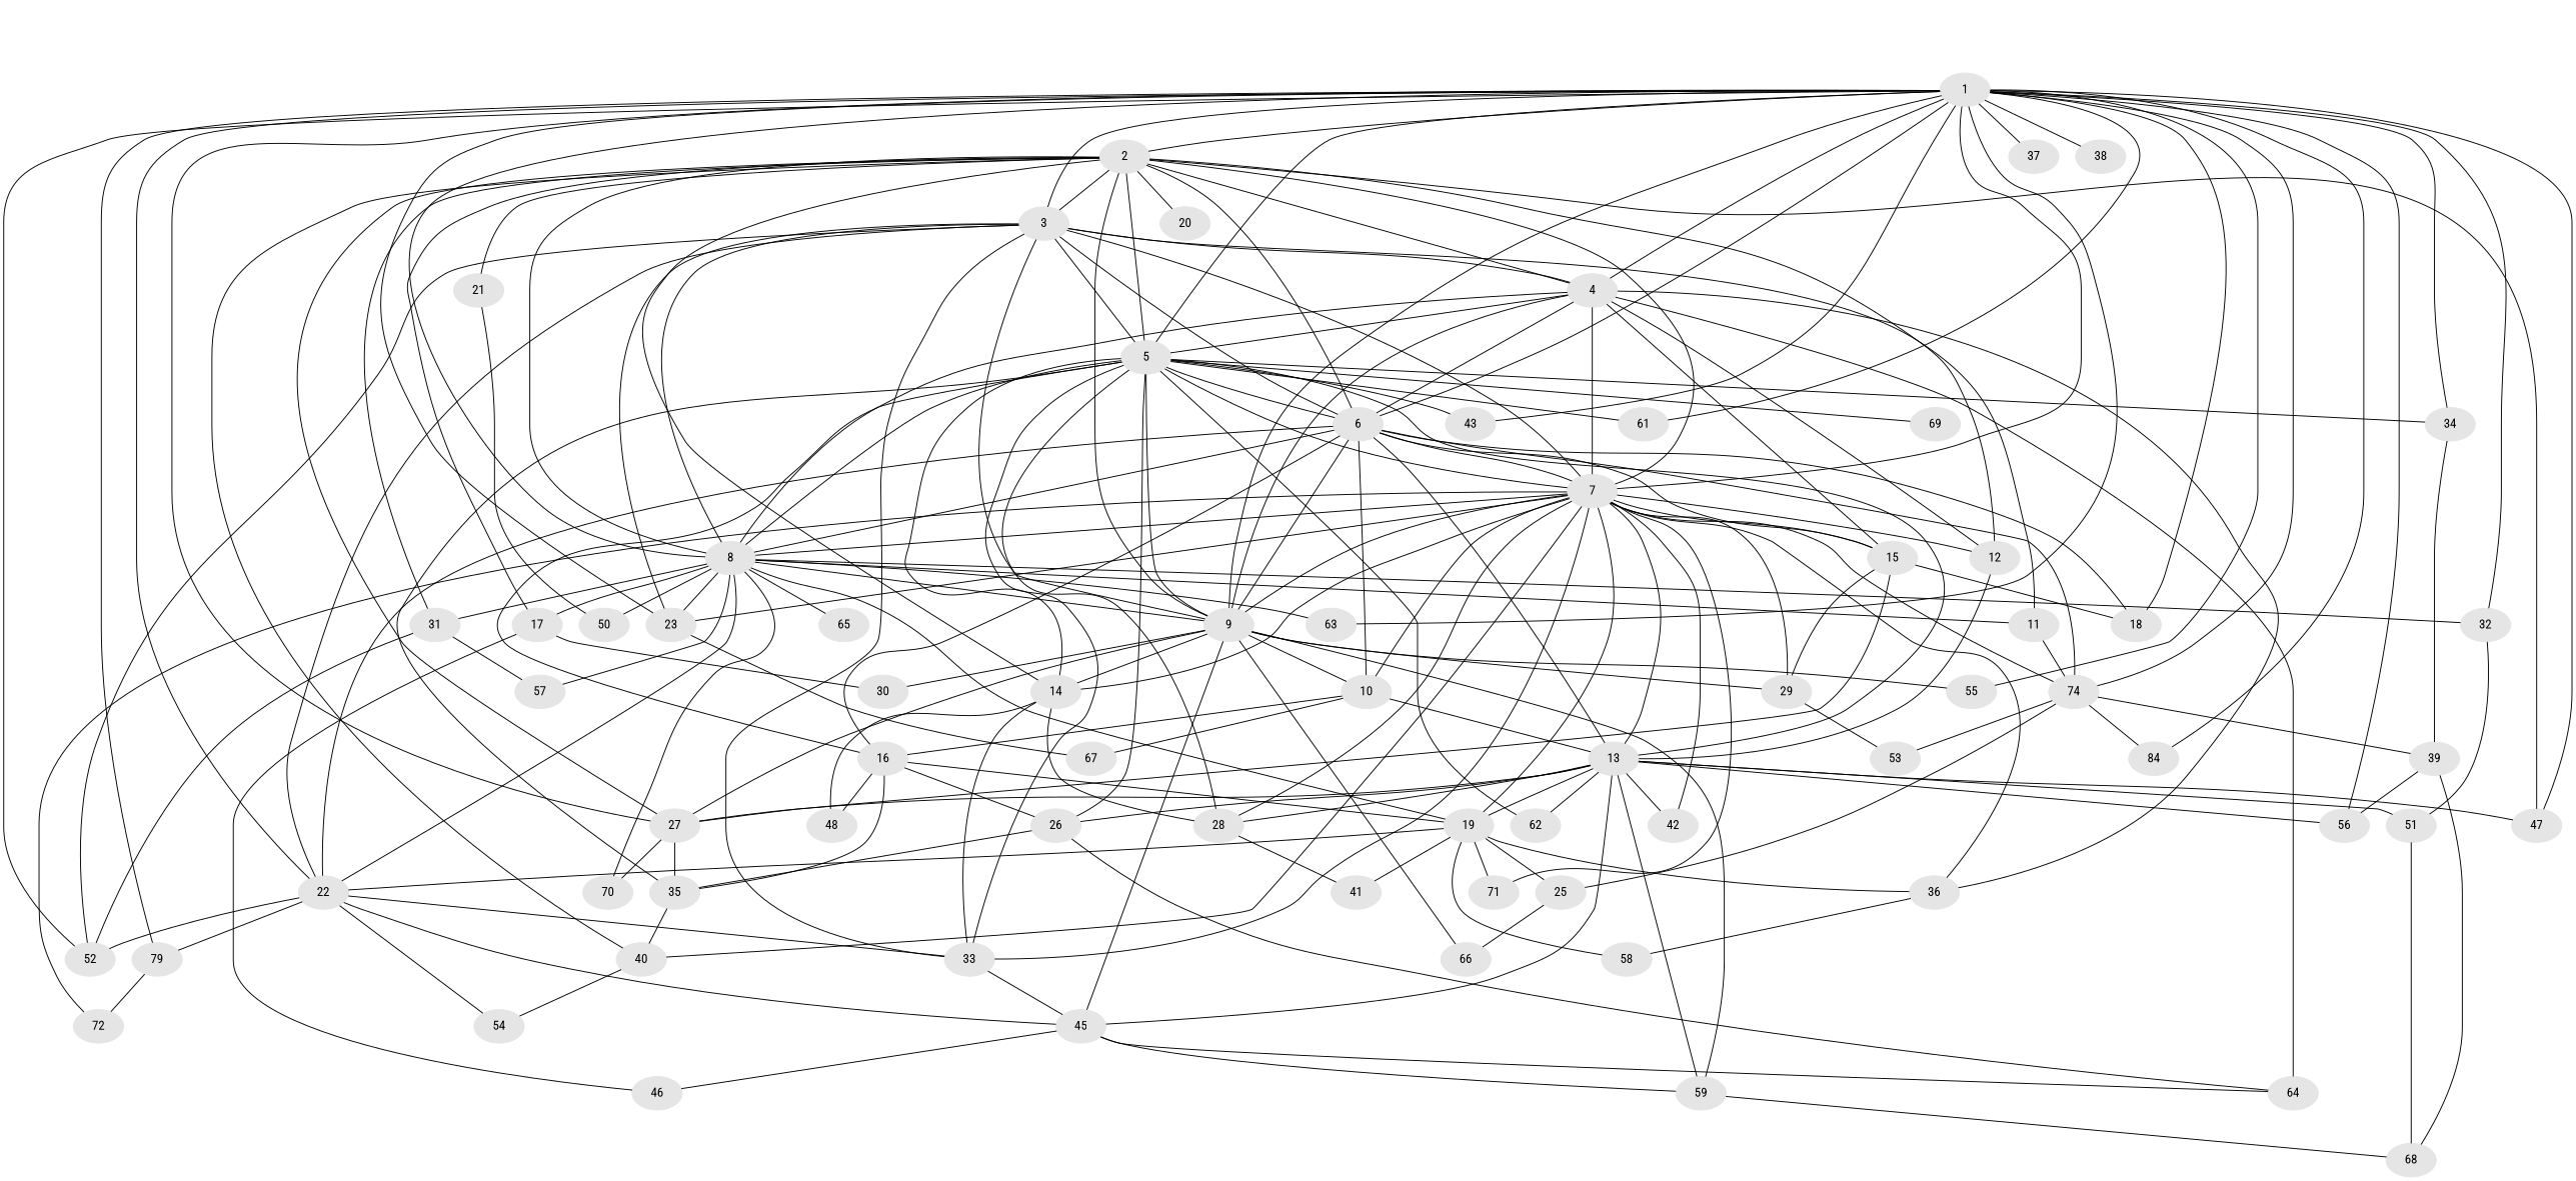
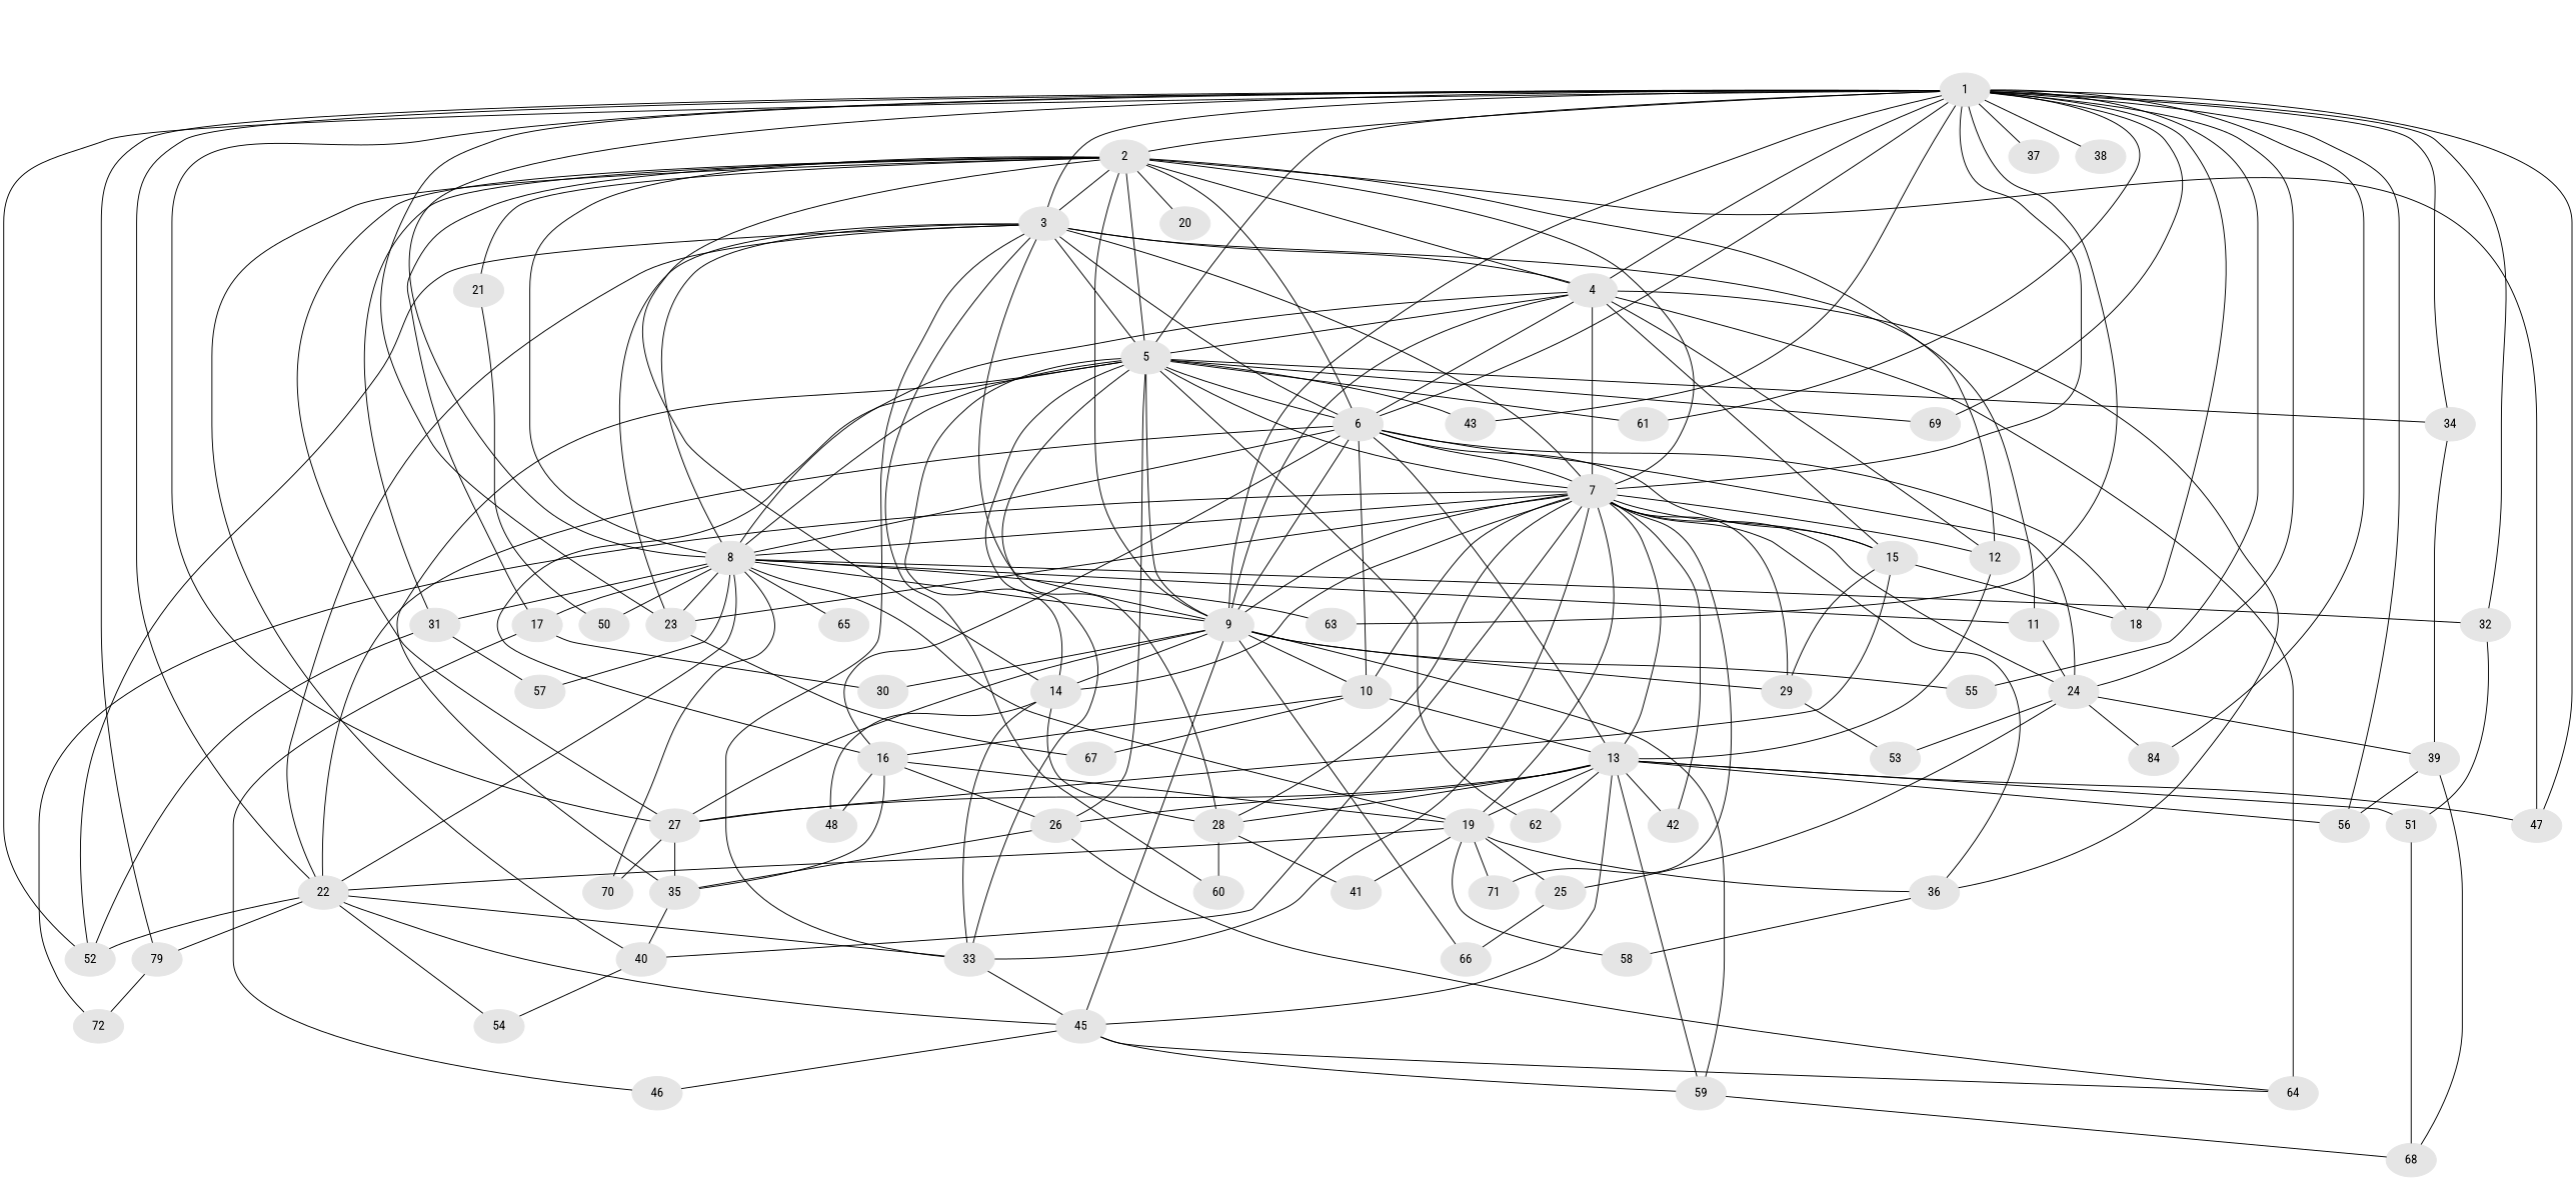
  graph {
    fontname="Roboto Condensed"
    node [color=gray90 fontname="Roboto Condensed" style=filled]
    edge [fontname="Roboto Condensed" weight=1.0]
    1
    2
    3
    4
    5
    6
    7
    8
    9
    18
    22
    23
-   24 [label=74]
+   24
    27
    32
    34
    37
    38
    43
    n20 [label=84]
    47
    n22 [label=79]
    52
    55
    56
    61
    63
    69
    20
    12
    14
    17
    21
    31
    40
    11
    33
+   60
    15
    36
    64
    26
    13
    16
    28
    35
    62
    10
    19
    29
    42
    71
    72
    50
    57
    65
    70
    30
    45
    59
    66
    54
    67
    25
    39
    53
    51
    48
    46
    58
    41
    68
    1 -- 2 [weight=2.0]
    1 -- 3
    1 -- 4
    1 -- 5
    1 -- 6
    1 -- 7 [weight=3.0]
    1 -- 8
    1 -- 9
    1 -- 18 [weight=2.0]
    1 -- 22
    1 -- 23
    1 -- 24 [weight=2.0]
    1 -- 27
    1 -- 32
    1 -- 34
    1 -- 37
    1 -- 38
    1 -- 43
    1 -- n20
    1 -- 47
    1 -- n22
    1 -- 52
    1 -- 55
    1 -- 56
    1 -- 61
    1 -- 63 [weight=3.0]
+   1 -- 69
    2 -- 3
    2 -- 4 [weight=2.0]
    2 -- 5
    2 -- 6
    2 -- 7 [weight=2.0]
    2 -- 8 [weight=2.0]
    2 -- 9 [weight=2.0]
    2 -- 27
    2 -- 47
    2 -- 20
    2 -- 12
    2 -- 14
    2 -- 17
    2 -- 21
    2 -- 31
    2 -- 40
    3 -- 4
    3 -- 5 [weight=2.0]
    3 -- 6 [weight=2.0]
    3 -- 7 [weight=2.0]
    3 -- 8
    3 -- 9
    3 -- 22 [weight=2.0]
    3 -- 23
    3 -- 52
    3 -- 11
    3 -- 33
+   3 -- 60
    4 -- 5
    4 -- 6
    4 -- 7 [weight=2.0]
    4 -- 8
    4 -- 9
    4 -- 12 [weight=2.0]
    4 -- 15
    4 -- 36
    4 -- 64 [weight=3.0]
    5 -- 6 [weight=2.0]
    5 -- 7 [weight=2.0]
    5 -- 8
    5 -- 9
    5 -- 34
    5 -- 43
    5 -- 61
    5 -- 69
    5 -- 14
    5 -- 33
    5 -- 26
-   5 -- 13
    5 -- 16
    5 -- 28 [weight=2.0]
    5 -- 35
    5 -- 62
    6 -- 7 [weight=2.0]
    6 -- 8
    6 -- 9 [weight=2.0]
    6 -- 18
    6 -- 22
    6 -- 24
    6 -- 15
    6 -- 13
    6 -- 16
    6 -- 10
    7 -- 8 [weight=2.0]
    7 -- 9 [weight=2.0]
    7 -- 23
    7 -- 24 [weight=2.0]
    7 -- 12
    7 -- 14
    7 -- 40
    7 -- 33
    7 -- 15
    7 -- 36
    7 -- 13
    7 -- 28
    7 -- 10 [weight=6.0]
    7 -- 19
    7 -- 29
    7 -- 42 [weight=2.0]
    7 -- 71
    7 -- 72
    8 -- 9
    8 -- 22
    8 -- 23
    8 -- 32
    8 -- 63
    8 -- 17
    8 -- 31
    8 -- 11
    8 -- 19 [weight=2.0]
    8 -- 50
    8 -- 57
    8 -- 65
    8 -- 70
    9 -- 27
    9 -- 55
    9 -- 14 [weight=2.0]
    9 -- 10
    9 -- 29 [weight=2.0]
    9 -- 30
    9 -- 45
    9 -- 59
    9 -- 66
    22 -- n22
    22 -- 52
    22 -- 33
    22 -- 45
    22 -- 54
    23 -- 67
    24 -- n20
    24 -- 25 [weight=2.0]
    24 -- 39
    24 -- 53
    27 -- 35
    27 -- 70
    32 -- 51
    34 -- 39
    n22 -- 72
    12 -- 13
    14 -- 33
    14 -- 28
    14 -- 48
    17 -- 30
    17 -- 46
    21 -- 50
    31 -- 52
    31 -- 57
    40 -- 54
    11 -- 24
    33 -- 45
    15 -- 18
    15 -- 27
    15 -- 29
    36 -- 58
    26 -- 64
    26 -- 35
    13 -- 27
    13 -- 47
    13 -- 56
    13 -- 26 [weight=2.0]
    13 -- 28
    13 -- 62
    13 -- 19
    13 -- 42
    13 -- 45
    13 -- 59
    13 -- 51
    16 -- 26
    16 -- 35
    16 -- 19
    16 -- 48
+   28 -- 60
    28 -- 41
    35 -- 40
    10 -- 13
    10 -- 16
    10 -- 67
    19 -- 22
    19 -- 36
    19 -- 71
    19 -- 25
    19 -- 58
    19 -- 41
    29 -- 53
    45 -- 64
    45 -- 59
    45 -- 46
    59 -- 68
    25 -- 66
    39 -- 56
    39 -- 68
    51 -- 68
  }
